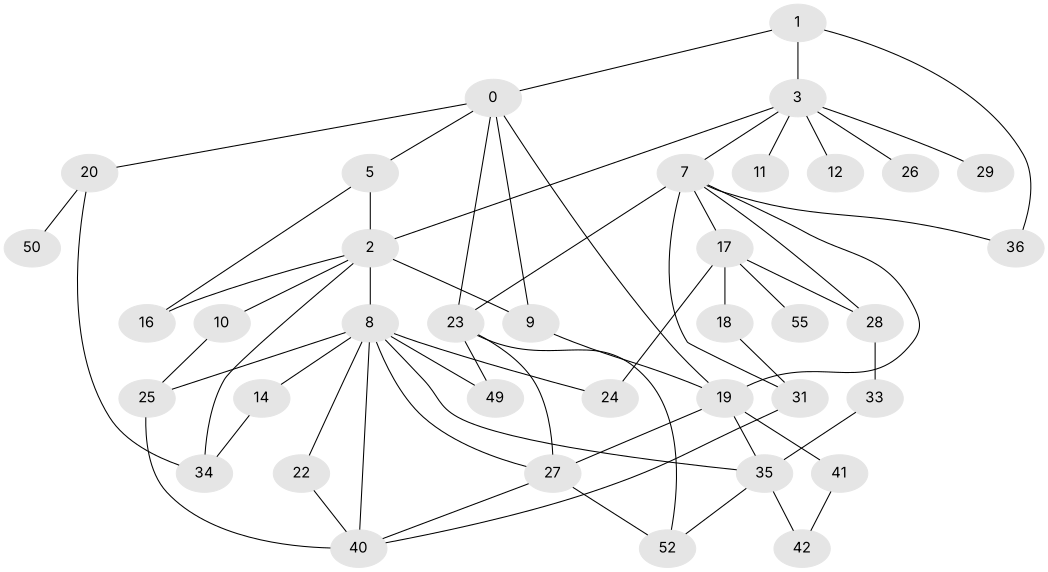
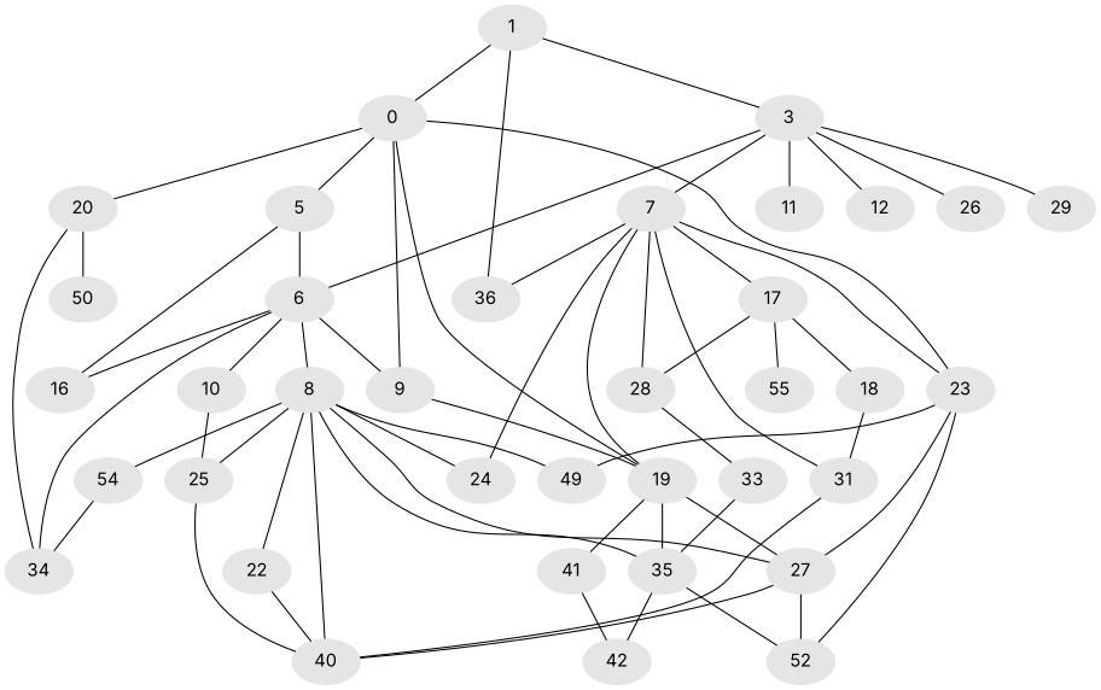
  graph {
    fontname=Inter
    node [color=gray90 fontname=Inter style=filled]
    edge [fontname=Inter]
    1 [super="+51"]
    n2 [label=0 super="+13"]
    3 [super="+4"]
    36 [super="+46"]
    5 [super="+30"]
    9 [super="+32"]
    19
    20 [super="+38"]
    23 [super="+39"]
-   6 [super="+53" label=2]
+   6 [super="+53"]
    7 [super="+15"]
    11
    12
    26
    29
    16
    27 [super="+54"]
    35 [super="+44"]
    41
    34 [super="+37"]
    50
    49
    52
    8 [super="+45"]
    10
    17
    24
    31
    28 [super="+48"]
-   14
+   14 [label=54]
    22
    25
    40 [super="+43"]
    18 [super="+21"]
    55
    42 [super="+47"]
    33
    1 -- n2
    1 -- 3
    1 -- 36
    n2 -- 5
    n2 -- 9
    n2 -- 19
    n2 -- 20
    n2 -- 23
    3 -- 6 [weight=2]
    3 -- 7
    3 -- 11
    3 -- 12
    3 -- 26 [weight=2]
    3 -- 29
    5 -- 6
    5 -- 16
    9 -- 19
    19 -- 27
    19 -- 35
    19 -- 41
    20 -- 34
    20 -- 50
    23 -- 27
    23 -- 49
    23 -- 52
    6 -- 9
    6 -- 16
    6 -- 34
    6 -- 8
    6 -- 10
    7 -- 36
    7 -- 19
    7 -- 23
    7 -- 17
-   17 -- 24
+   7 -- 24
    7 -- 31
    7 -- 28
    27 -- 52
    27 -- 40
    35 -- 52
    35 -- 42
    41 -- 42
    8 -- 27
    8 -- 35
    8 -- 49
    8 -- 24
    8 -- 14
    8 -- 22
    8 -- 25
    8 -- 40
    10 -- 25
    17 -- 28
    17 -- 18
    17 -- 55
    31 -- 40
    28 -- 33
    14 -- 34
    22 -- 40
    25 -- 40
    18 -- 31
    33 -- 35
  }
